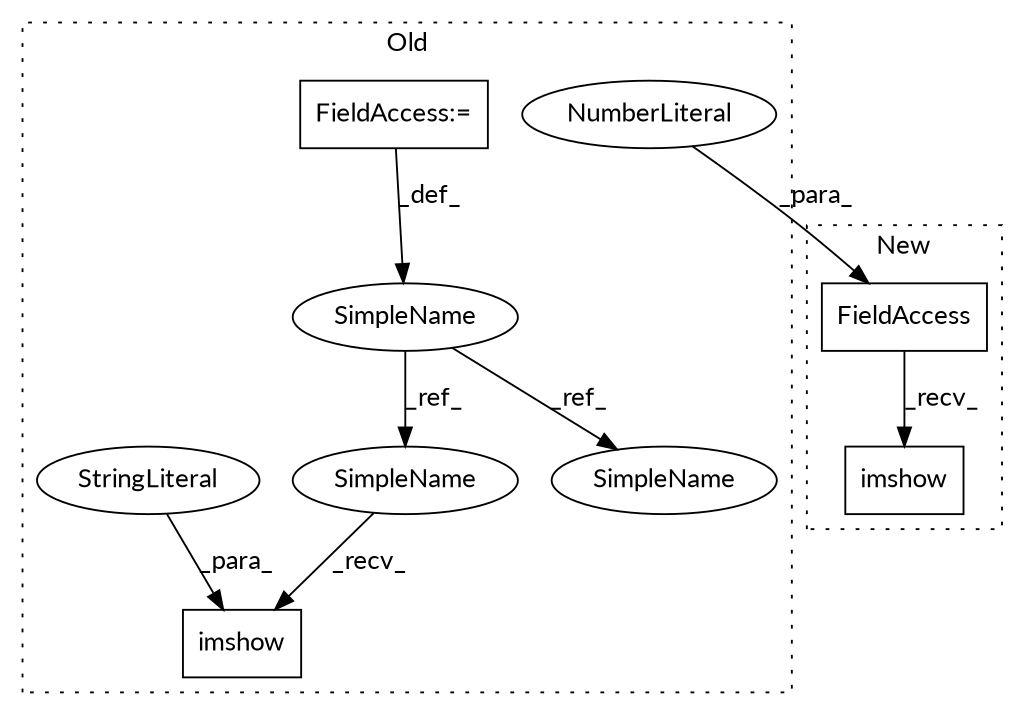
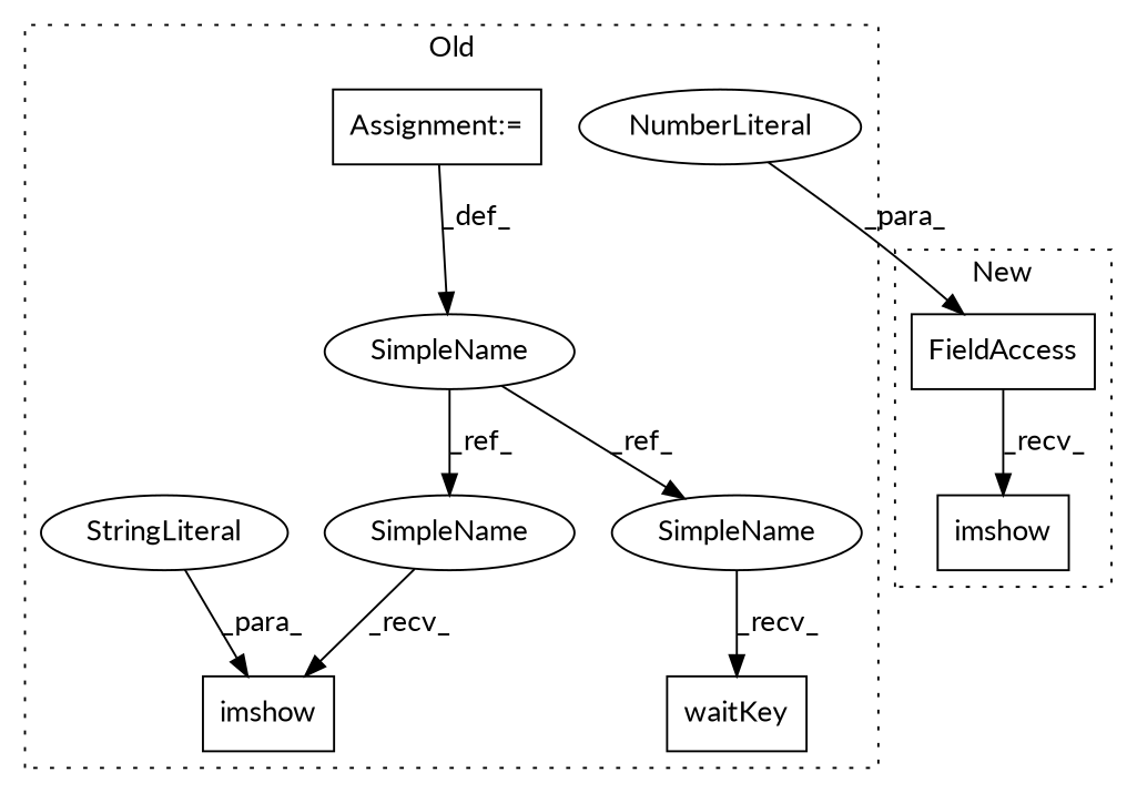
  digraph {
    fontname=Lato
    node [a=32 fontname=Lato l=3 s=366 shape=box]
    edge [fontname=Lato]
+   n1 [l="8,1" label=waitKey s="1017,1026"]
    n2 [a=34 l=1 label=NumberLiteral s=1025 shape=ellipse]
    n3 [a=42 label=SimpleName shape=ellipse]
    n4 [l="7,1" label=imshow s="960,1004"]
-   n5 [a=7 label="FieldAccess:="]
+   n5 [a=7 label="Assignment:="]
    n6 [a=45 l=28 label=StringLiteral s=967 shape=ellipse]
    n7 [a=42 label=SimpleName s=1013 shape=ellipse]
    n8 [a=42 label=SimpleName s=956 shape=ellipse]
    n9 [l="7,1" label=imshow s="1018,1033"]
    n10 [a=22 l=10 label=FieldAccess s=1000]
    subgraph cluster_1 {
      label=Old
      style=dotted
+     n1
      n2
      n3
      n4
      n5
      n6
      n7
      n8
    }
    subgraph cluster_2 {
      label=New
      style=dotted
      n9
      n10
    }
    n2 -> n10 [label=_para_]
    n3 -> n7 [label=_ref_]
    n3 -> n8 [label=_ref_]
    n5 -> n3 [label=_def_]
    n6 -> n4 [label=_para_]
+   n7 -> n1 [label=_recv_]
    n8 -> n4 [label=_recv_]
    n10 -> n9 [label=_recv_]
  }
